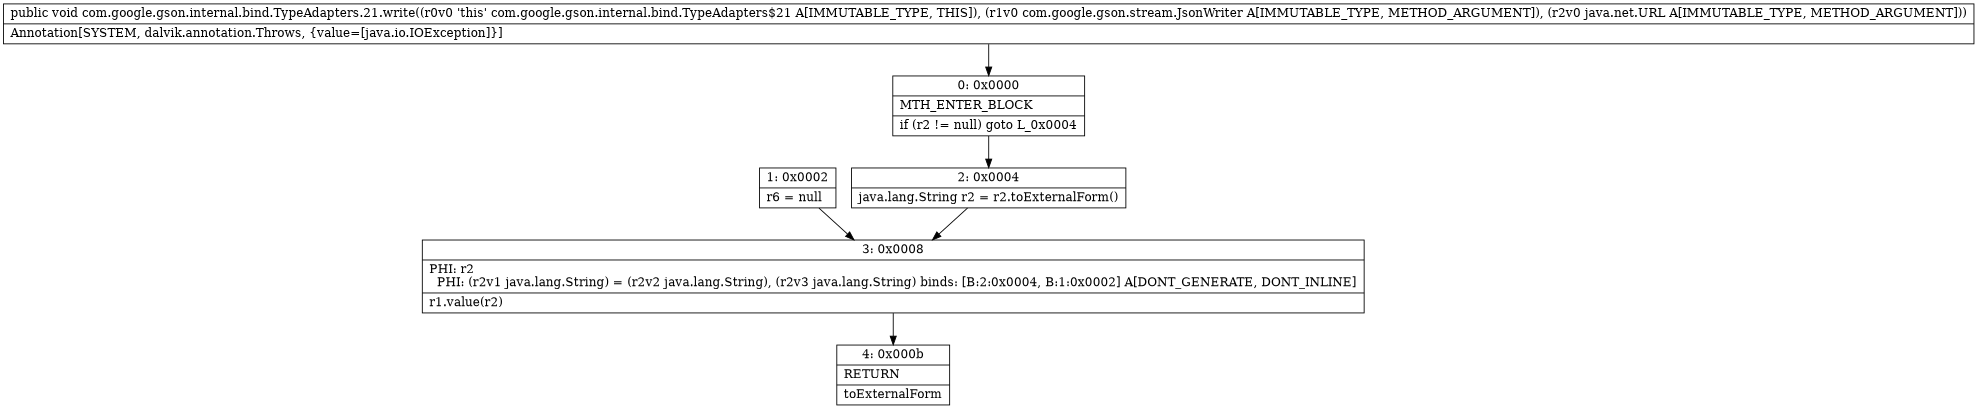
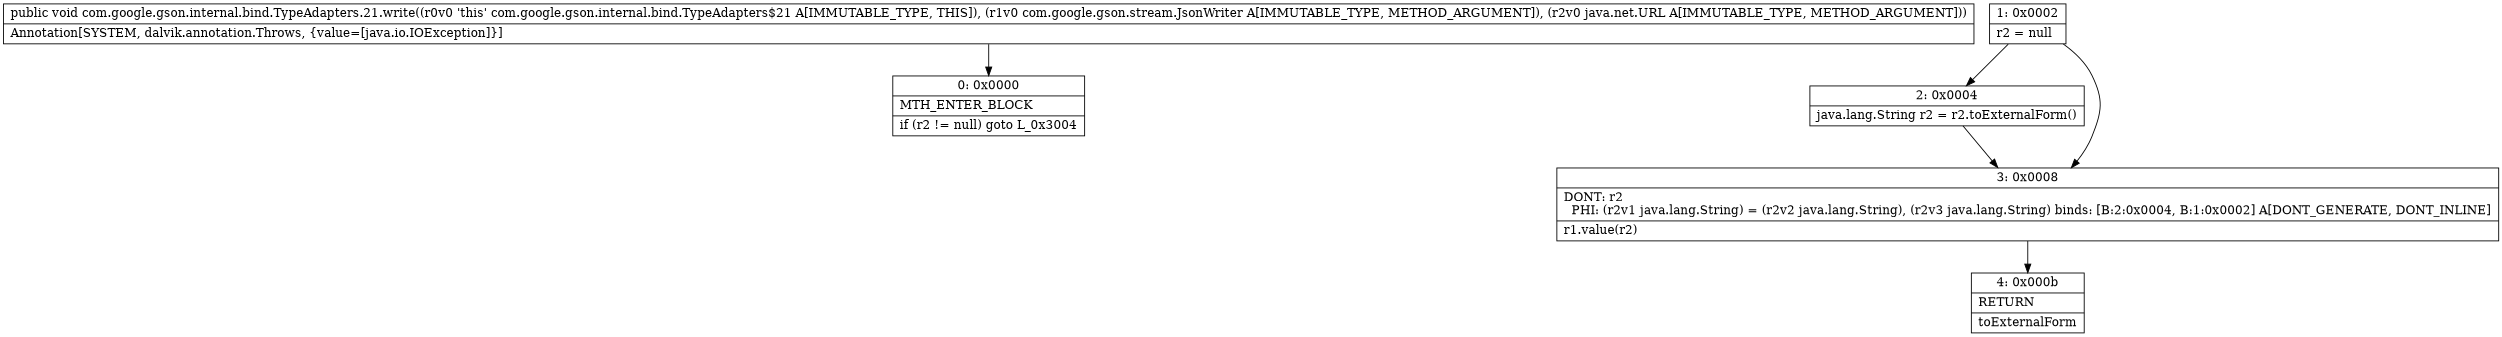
  digraph {
    node [shape=record]
-   n1 [label="{0\:\ 0x0000|MTH_ENTER_BLOCK\l|if (r2 != null) goto L_0x0004\l}"]
+   n1 [label="{0\:\ 0x0000|MTH_ENTER_BLOCK\l|if (r2 != null) goto L_0x3004\l}"]
    n2 [label="{2\:\ 0x0004|java.lang.String r2 = r2.toExternalForm()\l}"]
-   n3 [label="{1\:\ 0x0002|r6 = null\l}"]
-   n4 [label="{3\:\ 0x0008|PHI: r2 \l  PHI: (r2v1 java.lang.String) = (r2v2 java.lang.String), (r2v3 java.lang.String) binds: [B:2:0x0004, B:1:0x0002] A[DONT_GENERATE, DONT_INLINE]\l|r1.value(r2)\l}"]
+   n3 [label="{1\:\ 0x0002|r2 = null\l}"]
+   n4 [label="{3\:\ 0x0008|DONT: r2 \l  PHI: (r2v1 java.lang.String) = (r2v2 java.lang.String), (r2v3 java.lang.String) binds: [B:2:0x0004, B:1:0x0002] A[DONT_GENERATE, DONT_INLINE]\l|r1.value(r2)\l}"]
    n5 [label="{4\:\ 0x000b|RETURN\l|toExternalForm\l}"]
    n6 [label="{public void com.google.gson.internal.bind.TypeAdapters.21.write((r0v0 'this' com.google.gson.internal.bind.TypeAdapters$21 A[IMMUTABLE_TYPE, THIS]), (r1v0 com.google.gson.stream.JsonWriter A[IMMUTABLE_TYPE, METHOD_ARGUMENT]), (r2v0 java.net.URL A[IMMUTABLE_TYPE, METHOD_ARGUMENT]))  | Annotation[SYSTEM, dalvik.annotation.Throws, \{value=[java.io.IOException]\}]\l}"]
-   n1 -> n2
+   n3 -> n2
    n2 -> n4
    n3 -> n4
    n4 -> n5
    n6 -> n1
  }
